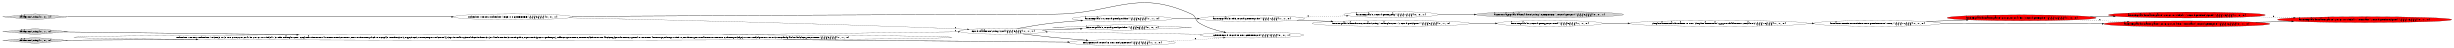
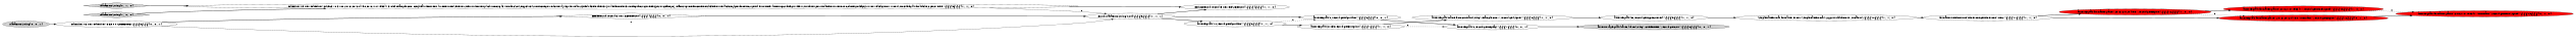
  digraph {
    rankdir=LR
    node [fillcolor=white shape=ellipse style=filled]
    edge [style=bold]
-   n1 [label="assertEquals(0,record.getAlgorithm())@@@6@@@['0', '0', '1']" shape=diamond]
+   n1 [label="assertEquals(0,record.getAlgorithm())@@@6@@@['0', '0', '1']"]
    n2 [label="assertEquals(0,record.getKeyTag())@@@7@@@['0', '0', '1']"]
    n3 [fillcolor=lightgray label="assertArrayEquals(base64.fromString(\"CAFEBABE\"),record.getCert())@@@8@@@['0', '0', '1']"]
    n4 [label="assertEquals(50,record.getTypeCovered())@@@9@@@['1', '1', '0']"]
    n5 [label="SimpleDateFormat formatter = new SimpleDateFormat(\"yyyyMMddhhmmss\",Locale.US)@@@10@@@['1', '1', '0']"]
    n6 [label="formatter.setTimeZone(TimeZone.getTimeZone(\"UTC\"))@@@11@@@['1', '1', '0']"]
    n7 [fillcolor=red label="assertEquals(formatter.parse(\"20161107195347\"),record.getTimeSigned())@@@13@@@['1', '0', '0']"]
    n8 [fillcolor=red label="assertEquals(formatter.parse(\"20161107195347\").toInstant(),record.getTimeSigned())@@@13@@@['0', '1', '0']"]
    n9 [label="record.rdataFromString(t,null)@@@5@@@['1', '1', '1']"]
    n10 [label="assertEquals(10,record.getAlgorithm())@@@6@@@['1', '1', '0']"]
    n11 [label="RRSIGRecord record = new RRSIGRecord()@@@4@@@['1', '1', '0']"]
    n12 [label="assertEquals(31055,record.getFootprint())@@@7@@@['1', '1', '0']"]
    n13 [fillcolor=red label="assertEquals(formatter.parse(\"20161207204758\"),record.getExpire())@@@12@@@['1', '0', '0']"]
    n14 [fillcolor=red label="assertEquals(formatter.parse(\"20161207204758\").toInstant(),record.getExpire())@@@12@@@['0', '1', '0']"]
    n15 [label="assertEquals(Name.fromConstantString(\"example.com.\"),record.getSigner())@@@8@@@['1', '1', '0']"]
    n16 [fillcolor=lightgray label="rdataFromString['1', '0', '0']" shape=diamond]
    n17 [label="Tokenizer t = new Tokenizer(\"NSEC3 10 3 180 20161207204758 20161107195347 31055 example.com. GLqlvFaWiemLree+4WQeR+0ANSEYeuLW/KEWZw9mZPUJ1bcb1OQCxp43 7DNdPCSmS/RqJGiVGtSW8xsGoRgUwOdczL8s4j/z3pVi8wDlhw2jXE0k fGBiOshH+3VjZV4eLlDmDixZ3WmA9gzf0G+qAwRP9tjps2+vqRfXOpoj /UffmcMgZODEDGonHAOX/k35sBL+zIP4k6i6Kq/lpPZd8oxsxCwyxAYl E1oMxeE14TnRZoqCZdAEgvrViF91z/tnMbYAY/JNWYK4iREOuuWTLOox C0hKBsymi3fyLjwZ1NV1Bh3lqYN0rr1uo8ZSZmGrfLdg4l+hO4Xl6kG6 JTn27Q==\")@@@3@@@['1', '1', '0']"]
-   n18 [label="CERTRecord record = new CERTRecord()@@@4@@@['0', '0', '1']"]
+   n18 [label="CERTRecord record = new CERTRecord()@@@4@@@['0', '0', '1']" shape=diamond]
    n19 [fillcolor=lightgray label="rdataFromString['0', '1', '0']" shape=diamond]
-   n20 [fillcolor=lightgray label="rdataFromString['0', '0', '1']" shape=diamond]
+   n20 [fillcolor=lightgray label="rdataFromString['0', '0', '1']"]
    n21 [label="Tokenizer t = new Tokenizer(\"PGP 0 0 CAFEBABE\")@@@3@@@['0', '0', '1']"]
+   n1 -> n2
    n2 -> n3
    n4 -> n5
    n5 -> n6
    n6 -> n13
    n6 -> n14
    n7 -> n8 [label=0 style=dashed]
    n9 -> n1
    n9 -> n10
    n9 -> n11
+   n10 -> n1 [label=0 style=dashed]
    n10 -> n12
-   n11 -> n18 [label=0 style=dashed]
    n12 -> n2 [label=0 style=dashed]
    n12 -> n15
    n13 -> n7
    n13 -> n14 [label=0 style=dashed]
    n14 -> n8
    n15 -> n4
    n16 -> n17
    n17 -> n9 [label=t style=solid]
    n17 -> n11
-   n18 -> n9 [style=solid]
+   n18 -> n9
    n19 -> n17
    n20 -> n21
    n21 -> n9 [label=t style=solid]
    n21 -> n18
  }
